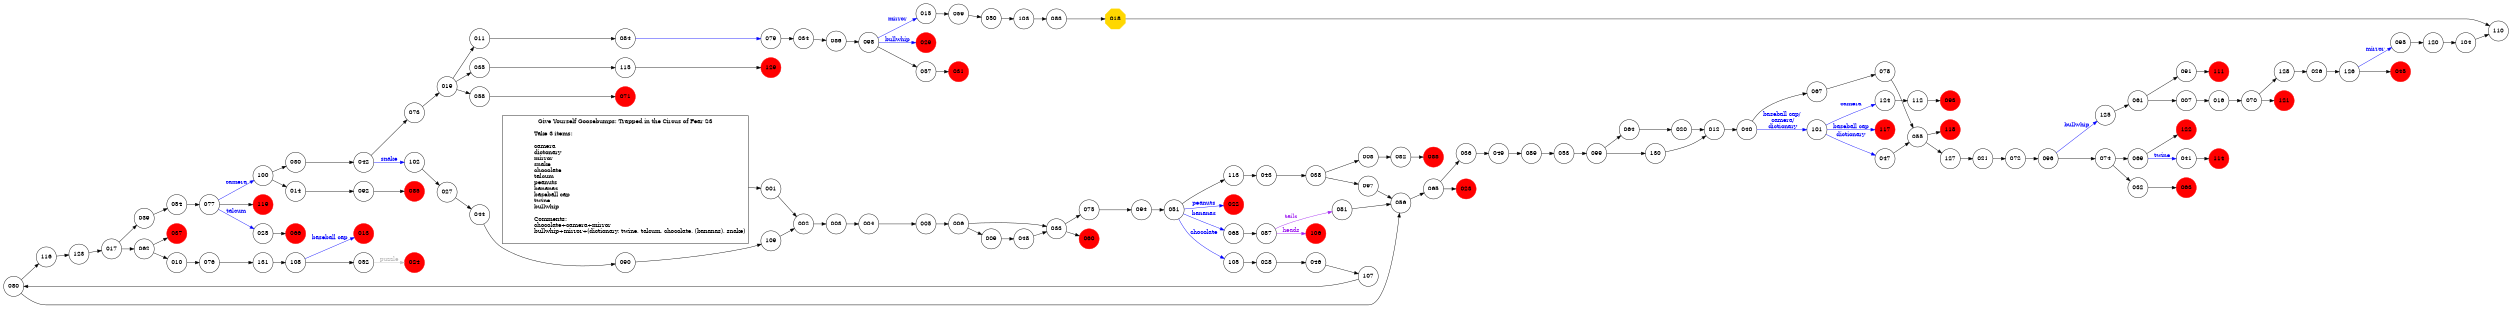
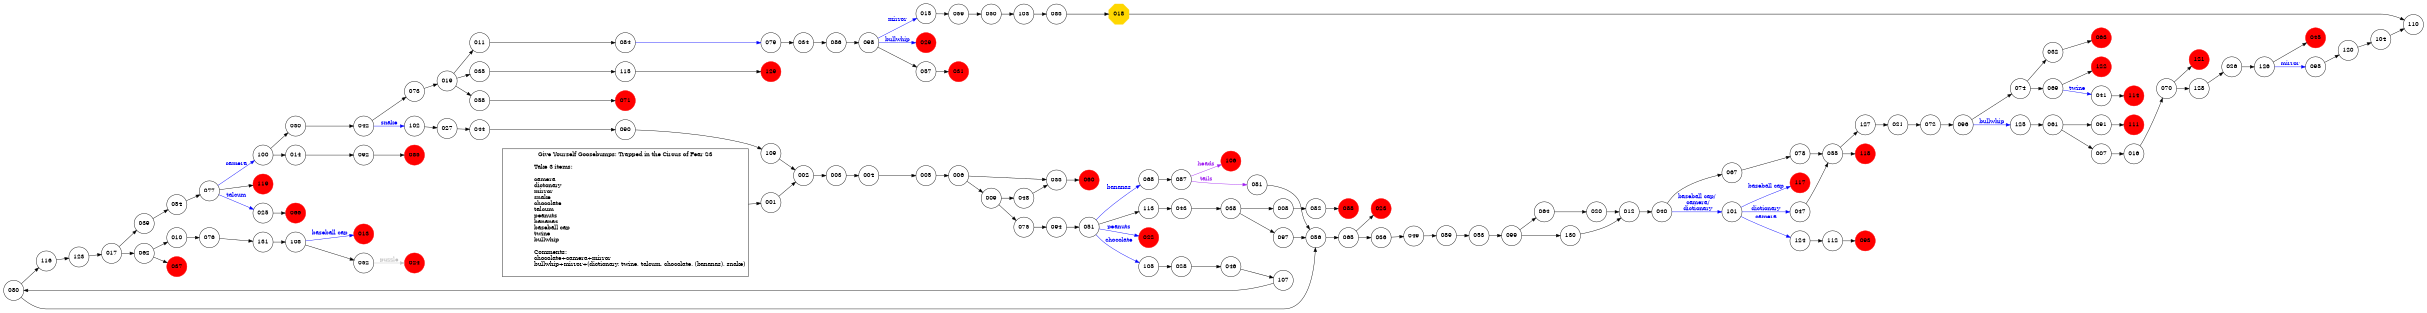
  digraph {
    mclimit=50
    nodesep=.3
    rankdir=LR
    ranksep=.4
    node [margin=0 shape=ellipse]
    edge [weight=5]
    018 [color=gold fillcolor=gold fontcolor=black height=.7 shape=octagon style=filled width=.7]
    013 [color=red height=.7 style=filled width=.7]
    022 [color=red height=.7 style=filled width=.7]
    023 [color=red height=.7 style=filled width=.7]
    024 [color=red height=.7 style=filled width=.7]
    029 [color=red height=.7 style=filled width=.7]
    031 [color=red height=.7 style=filled width=.7]
    037 [color=red height=.7 style=filled width=.7]
    045 [color=red height=.7 style=filled width=.7]
    060 [color=red height=.7 style=filled width=.7]
    063 [color=red height=.7 style=filled width=.7]
    066 [color=red height=.7 style=filled width=.7]
    071 [color=red height=.7 style=filled width=.7]
    085 [color=red height=.7 style=filled width=.7]
    088 [color=red height=.7 style=filled width=.7]
    093 [color=red height=.7 style=filled width=.7]
    106 [color=red height=.7 style=filled width=.7]
    111 [color=red height=.7 style=filled width=.7]
    114 [color=red height=.7 style=filled width=.7]
    117 [color=red height=.7 style=filled width=.7]
    118 [color=red height=.7 style=filled width=.7]
    119 [color=red height=.7 style=filled width=.7]
    121 [color=red height=.7 style=filled width=.7]
    122 [color=red height=.7 style=filled width=.7]
    129 [color=red height=.7 style=filled width=.7]
    110 [height=.7 width=.7]
    n27 [height=.7 label="Give Yourself Goosebumps: Trapped in the Circus of Fear S3\n\n 		Take 3 items:\l\l 		camera\l 		dictonary\l 		mirror\l 		snake\l 		chocolate\l 		talcum\l 		peanuts\l 		bananas\l 		baseball cap\l 		twine\l 		bullwhip\l\l 		Comments:\l 		chocolate+camera+mirror\l 		bullwhip+mirror+(dictionary, twine, talcum, chocolate, (bananas), snake)\l 		" margin=0.1 shape=box width=.7]
    001 [height=.7 width=.7]
    002 [height=.7 width=.7]
    003 [height=.7 width=.7]
    004 [height=.7 width=.7]
    005 [height=.7 width=.7]
    006 [height=.7 width=.7]
    033 [height=.7 width=.7]
    009 [height=.7 width=.7]
    075 [height=.7 width=.7]
    048 [height=.7 width=.7]
    094 [height=.7 width=.7]
    007 [height=.7 width=.7]
    016 [height=.7 width=.7]
    070 [height=.7 width=.7]
    128 [height=.7 width=.7]
    008 [height=.7 width=.7]
    082 [height=.7 width=.7]
    010 [height=.7 width=.7]
    076 [height=.7 width=.7]
    131 [height=.7 width=.7]
    108 [height=.7 width=.7]
    011 [height=.7 width=.7]
    084 [height=.7 width=.7]
    079 [height=.7 width=.7]
    034 [height=.7 width=.7]
    012 [height=.7 width=.7]
    040 [height=.7 width=.7]
    101 [height=.7 width=.7]
    067 [height=.7 width=.7]
    047 [height=.7 width=.7]
    124 [height=.7 width=.7]
    078 [height=.7 width=.7]
    014 [height=.7 width=.7]
    092 [height=.7 width=.7]
    015 [height=.7 width=.7]
    059 [height=.7 width=.7]
    050 [height=.7 width=.7]
    103 [height=.7 width=.7]
    026 [height=.7 width=.7]
    017 [height=.7 width=.7]
    062 [height=.7 width=.7]
    039 [height=.7 width=.7]
    054 [height=.7 width=.7]
    077 [height=.7 width=.7]
    019 [height=.7 width=.7]
    035 [height=.7 width=.7]
    058 [height=.7 width=.7]
    115 [height=.7 width=.7]
    020 [height=.7 width=.7]
    021 [height=.7 width=.7]
    072 [height=.7 width=.7]
    096 [height=.7 width=.7]
    074 [height=.7 width=.7]
    125 [height=.7 width=.7]
    025 [height=.7 width=.7]
    126 [height=.7 width=.7]
    095 [height=.7 width=.7]
    120 [height=.7 width=.7]
    027 [height=.7 width=.7]
    044 [height=.7 width=.7]
    090 [height=.7 width=.7]
    109 [height=.7 width=.7]
    028 [height=.7 width=.7]
    046 [height=.7 width=.7]
    107 [height=.7 width=.7]
    080 [height=.7 width=.7]
    030 [height=.7 width=.7]
    042 [height=.7 width=.7]
    102 [height=.7 width=.7]
    073 [height=.7 width=.7]
    032 [height=.7 width=.7]
    051 [height=.7 width=.7]
    086 [height=.7 width=.7]
    098 [height=.7 width=.7]
    057 [height=.7 width=.7]
    036 [height=.7 width=.7]
    049 [height=.7 width=.7]
    089 [height=.7 width=.7]
    053 [height=.7 width=.7]
    038 [height=.7 width=.7]
    097 [height=.7 width=.7]
    056 [height=.7 width=.7]
    065 [height=.7 width=.7]
    100 [height=.7 width=.7]
    055 [height=.7 width=.7]
    112 [height=.7 width=.7]
    041 [height=.7 width=.7]
    043 [height=.7 width=.7]
    116 [height=.7 width=.7]
    127 [height=.7 width=.7]
    099 [height=.7 width=.7]
    083 [height=.7 width=.7]
    105 [height=.7 width=.7]
    068 [height=.7 width=.7]
    113 [height=.7 width=.7]
    087 [height=.7 width=.7]
    081 [height=.7 width=.7]
    052 [height=.7 width=.7]
    064 [height=.7 width=.7]
    130 [height=.7 width=.7]
    061 [height=.7 width=.7]
    091 [height=.7 width=.7]
    069 [height=.7 width=.7]
    123 [height=.7 width=.7]
    104 [height=.7 width=.7]
    subgraph sub_1 {
      018
    }
    subgraph sub_2 {
      013
      022
      023
      024
      029
      031
      037
      045
      060
      063
      066
      071
      085
      088
      093
      106
      111
      114
      117
      118
      119
      121
      122
      129
    }
    018 -> 110
    n27 -> 001
    001 -> 002
    002 -> 003
    003 -> 004
    004 -> 005
    005 -> 006
    006 -> 033
    006 -> 009
    033 -> 060
-   033 -> 075
+   009 -> 075
    009 -> 048
    075 -> 094
    048 -> 033
    094 -> 051
    007 -> 016
    016 -> 070
    070 -> 121
    070 -> 128
    128 -> 026
    008 -> 082
    082 -> 088
    010 -> 076
    076 -> 131
    131 -> 108
    108 -> 013 [color=blue fontcolor=blue label="baseball cap"]
    108 -> 052
    011 -> 084
    084 -> 079 [color=blue]
    079 -> 034
    034 -> 086
    012 -> 040
    040 -> 101 [color=blue fontcolor=blue label="baseball cap/\n camera/\n dictionary"]
    040 -> 067
    101 -> 117 [color=blue fontcolor=blue label="baseball cap"]
    101 -> 047 [color=blue fontcolor=blue label=dictionary]
    101 -> 124 [color=blue fontcolor=blue label=camera]
    067 -> 078
    047 -> 055
    124 -> 112
    078 -> 055
    014 -> 092
    092 -> 085
    015 -> 059
    059 -> 050
    050 -> 103
    103 -> 083
    026 -> 126
    017 -> 062
    017 -> 039
    062 -> 037
    062 -> 010
    039 -> 054
    054 -> 077
    077 -> 119
    077 -> 025 [color=blue fontcolor=blue label=talcum]
    077 -> 100 [color=blue fontcolor=blue label=camera]
    019 -> 011
    019 -> 035
    019 -> 058
    035 -> 115
    058 -> 071
    115 -> 129
    020 -> 012
    021 -> 072
    072 -> 096
    096 -> 074
    096 -> 125 [color=blue fontcolor=blue label=bullwhip]
    074 -> 032
    074 -> 069
    125 -> 061
    025 -> 066
    126 -> 045
    126 -> 095 [color=blue fontcolor=blue label=mirror]
    095 -> 120
    120 -> 104
    027 -> 044
    044 -> 090
    090 -> 109
    109 -> 002
    028 -> 046
    046 -> 107
    107 -> 080
    080 -> 056
    080 -> 116
    030 -> 042
    042 -> 102 [color=blue fontcolor=blue label=snake]
    042 -> 073
    102 -> 027
    073 -> 019
    032 -> 063
    051 -> 022 [color=blue fontcolor=blue label=peanuts]
    051 -> 105 [color=blue fontcolor=blue label=chocolate]
    051 -> 068 [color=blue fontcolor=blue label=bananas]
    051 -> 113
    086 -> 098
    098 -> 029 [color=blue fontcolor=blue label=bullwhip]
    098 -> 015 [color=blue fontcolor=blue label=mirror]
    098 -> 057
    057 -> 031
    036 -> 049
    049 -> 089
    089 -> 053
    053 -> 099
    038 -> 008
    038 -> 097
    097 -> 056
    056 -> 065
    065 -> 023
    065 -> 036
    100 -> 014
    100 -> 030
    055 -> 118
    055 -> 127
    112 -> 093
    041 -> 114
    043 -> 038
    116 -> 123
    127 -> 021
    099 -> 064
    099 -> 130
    083 -> 018
    105 -> 028
    068 -> 087
    113 -> 043
    087 -> 106 [color=purple fontcolor=purple label=heads]
    087 -> 081 [color=purple fontcolor=purple label=tails]
    081 -> 056
    052 -> 024 [color=grey fontcolor=grey label=puzzle]
    064 -> 020
    130 -> 012
    061 -> 007
    061 -> 091
    091 -> 111
    069 -> 122
    069 -> 041 [color=blue fontcolor=blue label=twine]
    123 -> 017
    104 -> 110
  }
